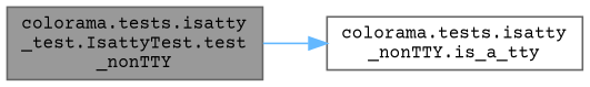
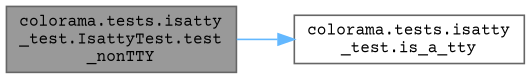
  digraph {
    rankdir=LR
    fontname="Courier Prime"
    node [fontname="Courier Prime" fontsize=10 shape=box style=filled]
    n1 [color=gray40 fillcolor=grey60 fontcolor=black height=0.2 label="colorama.tests.isatty\l_test.IsattyTest.test\l_nonTTY" width=0.4]
-   n2 [color=grey40 fillcolor=white height=0.2 label="colorama.tests.isatty\l_nonTTY.is_a_tty" width=0.4]
+   n2 [color=grey40 fillcolor=white height=0.2 label="colorama.tests.isatty\l_test.is_a_tty" width=0.4]
    n1 -> n2 [color=steelblue1 fontname="Courier Prime" fontsize=10 labelfontname=Helvetica labelfontsize=10 style=solid]
  }
